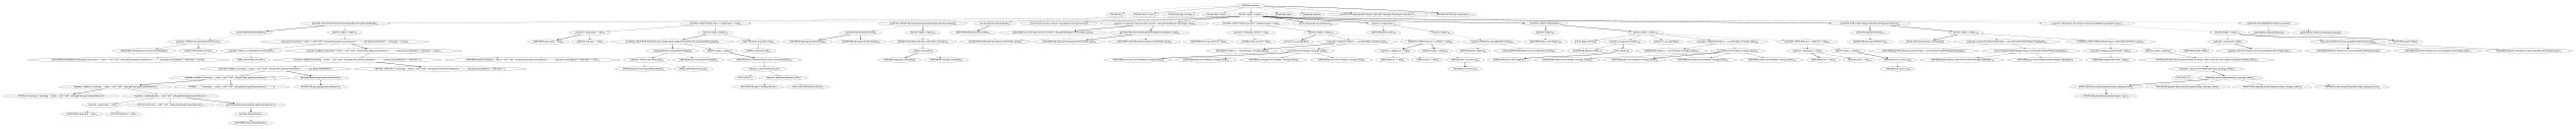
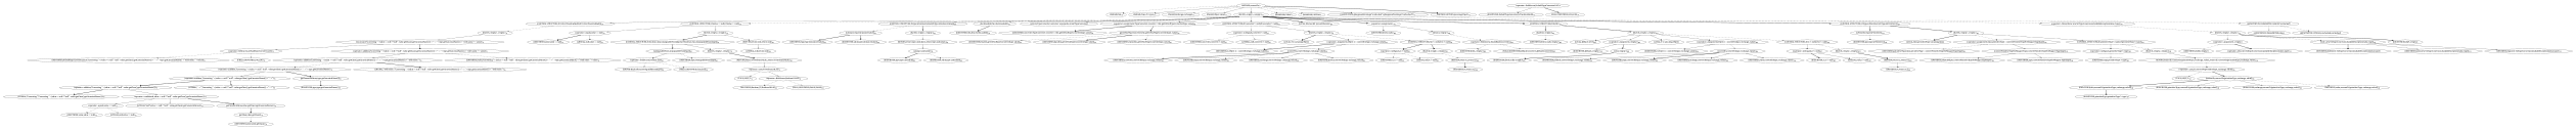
  digraph {
    fontname=Merriweather
    node [fontname=Merriweather]
    edge [arrowhead=onormal fontname=Merriweather style=dashed]
    n1 [label=<(METHOD,convertTo)<SUB>72</SUB>>]
    n2 [label=<(PARAM,this)<SUB>72</SUB>>]
    n3 [label=<(PARAM,Class&lt;T&gt; type)<SUB>73</SUB>>]
    n4 [label=<(PARAM,Exchange exchange)<SUB>73</SUB>>]
    n5 [label=<(PARAM,Object value)<SUB>73</SUB>>]
    n6 [label=<(BLOCK,&lt;empty&gt;,&lt;empty&gt;)<SUB>73</SUB>>]
    n7 [label=<(MODIFIER,PUBLIC)>]
    n8 [label=<(MODIFIER,VIRTUAL)>]
    n9 [label=<(ANNOTATION,@SuppressWarnings(&quot;unchecked&quot;),@SuppressWarnings(&quot;unchecked&quot;))<SUB>72</SUB>>]
    n10 [label=<(METHOD_RETURN,java.lang.Object)<SUB>73</SUB>>]
    n11 [label=<(CONTROL_STRUCTURE,if (LOG.isTraceEnabled()),if (LOG.isTraceEnabled()))<SUB>74</SUB>>]
    n12 [label=<(CONTROL_STRUCTURE,if (value == null),if (value == null))<SUB>79</SUB>>]
    n13 [label=<(CONTROL_STRUCTURE,if (type.isInstance(value)),if (type.isInstance(value)))<SUB>88</SUB>>]
    n14 [label=<(checkLoaded,this.checkLoaded())<SUB>93</SUB>>]
    n15 [label=<(LOCAL,TypeConverter converter: org.apache.camel.TypeConverter)>]
    n16 [label=<(&lt;operator&gt;.assignment,TypeConverter converter = this.getOrFindTypeConverter(type, value))<SUB>96</SUB>>]
    n17 [label=<(CONTROL_STRUCTURE,if (converter != null),if (converter != null))<SUB>97</SUB>>]
    n18 [label=<(LOCAL,$iterLocal0: java.util.Iterator)<SUB>105</SUB>>]
    n19 [label=<(&lt;operator&gt;.assignment,)<SUB>105</SUB>>]
    n20 [label=<(CONTROL_STRUCTURE,FOR,FOR)<SUB>105</SUB>>]
    n21 [label=<(CONTROL_STRUCTURE,if (type.isPrimitive()),if (type.isPrimitive()))<SUB>113</SUB>>]
    n22 [label=<(&lt;operator&gt;.throw,throw new NoTypeConversionAvailableException(value, type);)<SUB>121</SUB>>]
    n23 [label=<(ANNOTATION_PARAMETER_ASSIGN,&quot;unchecked&quot;)>]
-   n24 [label=<(isTraceEnabled,isTraceEnabled())<SUB>74</SUB>>]
    n25 [label=<(BLOCK,&lt;empty&gt;,&lt;empty&gt;)<SUB>74</SUB>>]
    n26 [label=<(&lt;operator&gt;.equals,value == null)<SUB>79</SUB>>]
    n27 [label=<(BLOCK,&lt;empty&gt;,&lt;empty&gt;)<SUB>79</SUB>>]
    n28 [label=<(isInstance,type.isInstance(value))<SUB>88</SUB>>]
    n29 [label=<(BLOCK,&lt;empty&gt;,&lt;empty&gt;)<SUB>88</SUB>>]
    n30 [label=<(IDENTIFIER,this,this.checkLoaded())<SUB>93</SUB>>]
    n31 [label=<(IDENTIFIER,converter,TypeConverter converter = this.getOrFindTypeConverter(type, value))<SUB>96</SUB>>]
    n32 [label=<(getOrFindTypeConverter,this.getOrFindTypeConverter(type, value))<SUB>96</SUB>>]
    n33 [label=<(&lt;operator&gt;.notEquals,converter != null)<SUB>97</SUB>>]
    n34 [label=<(BLOCK,&lt;empty&gt;,&lt;empty&gt;)<SUB>97</SUB>>]
    n35 [label=<(IDENTIFIER,$iterLocal0,)<SUB>105</SUB>>]
    n36 [label=<(iterator,&lt;empty&gt;)<SUB>105</SUB>>]
    n37 [label=<(hasNext,&lt;empty&gt;)<SUB>105</SUB>>]
    n38 [label=<(BLOCK,&lt;empty&gt;,&lt;empty&gt;)<SUB>105</SUB>>]
    n39 [label=<(isPrimitive,type.isPrimitive())<SUB>113</SUB>>]
    n40 [label=<(BLOCK,&lt;empty&gt;,&lt;empty&gt;)<SUB>113</SUB>>]
    n41 [label=<(BLOCK,&lt;empty&gt;,&lt;empty&gt;)<SUB>121</SUB>>]
    n42 [label=<(&lt;operator&gt;.fieldAccess,DefaultTypeConverter.LOG)<SUB>74</SUB>>]
    n43 [label=<(trace,trace(&quot;Converting &quot; + (value == null ? &quot;null&quot; : value.getClass().getCanonicalName()) + &quot; -&gt; &quot; + type.getCanonicalName() + &quot; with value: &quot; + value))<SUB>75</SUB>>]
    n44 [label=<(IDENTIFIER,DefaultTypeConverter,isTraceEnabled())<SUB>74</SUB>>]
    n45 [label=<(FIELD_IDENTIFIER,LOG,LOG)<SUB>74</SUB>>]
    n46 [label=<(&lt;operator&gt;.fieldAccess,DefaultTypeConverter.LOG)<SUB>75</SUB>>]
    n47 [label=<(&lt;operator&gt;.addition,&quot;Converting &quot; + (value == null ? &quot;null&quot; : value.getClass().getCanonicalName()) + &quot; -&gt; &quot; + type.getCanonicalName() + &quot; with value: &quot; + value)<SUB>75</SUB>>]
    n48 [label=<(IDENTIFIER,DefaultTypeConverter,trace(&quot;Converting &quot; + (value == null ? &quot;null&quot; : value.getClass().getCanonicalName()) + &quot; -&gt; &quot; + type.getCanonicalName() + &quot; with value: &quot; + value))<SUB>75</SUB>>]
    n49 [label=<(FIELD_IDENTIFIER,LOG,LOG)<SUB>75</SUB>>]
    n50 [label=<(&lt;operator&gt;.addition,&quot;Converting &quot; + (value == null ? &quot;null&quot; : value.getClass().getCanonicalName()) + &quot; -&gt; &quot; + type.getCanonicalName() + &quot; with value: &quot;)<SUB>75</SUB>>]
    n51 [label=<(IDENTIFIER,value,&quot;Converting &quot; + (value == null ? &quot;null&quot; : value.getClass().getCanonicalName()) + &quot; -&gt; &quot; + type.getCanonicalName() + &quot; with value: &quot; + value)<SUB>76</SUB>>]
    n52 [label=<(&lt;operator&gt;.addition,&quot;Converting &quot; + (value == null ? &quot;null&quot; : value.getClass().getCanonicalName()) + &quot; -&gt; &quot; + type.getCanonicalName())<SUB>75</SUB>>]
    n53 [label=<(LITERAL,&quot; with value: &quot;,&quot;Converting &quot; + (value == null ? &quot;null&quot; : value.getClass().getCanonicalName()) + &quot; -&gt; &quot; + type.getCanonicalName() + &quot; with value: &quot;)<SUB>76</SUB>>]
    n54 [label=<(&lt;operator&gt;.addition,&quot;Converting &quot; + (value == null ? &quot;null&quot; : value.getClass().getCanonicalName()) + &quot; -&gt; &quot;)<SUB>75</SUB>>]
    n55 [label=<(getCanonicalName,type.getCanonicalName())<SUB>76</SUB>>]
    n56 [label=<(&lt;operator&gt;.addition,&quot;Converting &quot; + (value == null ? &quot;null&quot; : value.getClass().getCanonicalName()))<SUB>75</SUB>>]
    n57 [label=<(LITERAL,&quot; -&gt; &quot;,&quot;Converting &quot; + (value == null ? &quot;null&quot; : value.getClass().getCanonicalName()) + &quot; -&gt; &quot;)<SUB>76</SUB>>]
    n58 [label=<(IDENTIFIER,type,type.getCanonicalName())<SUB>76</SUB>>]
    n59 [label=<(LITERAL,&quot;Converting &quot;,&quot;Converting &quot; + (value == null ? &quot;null&quot; : value.getClass().getCanonicalName()))<SUB>75</SUB>>]
    n60 [label=<(&lt;operator&gt;.conditional,value == null ? &quot;null&quot; : value.getClass().getCanonicalName())<SUB>75</SUB>>]
    n61 [label=<(&lt;operator&gt;.equals,value == null)<SUB>75</SUB>>]
    n62 [label=<(LITERAL,&quot;null&quot;,value == null ? &quot;null&quot; : value.getClass().getCanonicalName())<SUB>75</SUB>>]
    n63 [label=<(getCanonicalName,value.getClass().getCanonicalName())<SUB>75</SUB>>]
    n64 [label=<(IDENTIFIER,value,value == null)<SUB>75</SUB>>]
    n65 [label=<(LITERAL,null,value == null)<SUB>75</SUB>>]
    n66 [label=<(getClass,value.getClass())<SUB>75</SUB>>]
    n67 [label=<(IDENTIFIER,value,value.getClass())<SUB>75</SUB>>]
    n68 [label=<(IDENTIFIER,value,value == null)<SUB>79</SUB>>]
    n69 [label=<(LITERAL,null,value == null)<SUB>79</SUB>>]
    n70 [label=<(CONTROL_STRUCTURE,if (boolean.class.isAssignableFrom(type)),if (boolean.class.isAssignableFrom(type)))<SUB>81</SUB>>]
    n71 [label=<(RETURN,return null;,return null;)<SUB>84</SUB>>]
    n72 [label=<(isAssignableFrom,isAssignableFrom(type))<SUB>81</SUB>>]
    n73 [label=<(BLOCK,&lt;empty&gt;,&lt;empty&gt;)<SUB>81</SUB>>]
    n74 [label=<(LITERAL,null,return null;)<SUB>84</SUB>>]
    n75 [label=<(&lt;operator&gt;.fieldAccess,boolean.class)<SUB>81</SUB>>]
    n76 [label=<(IDENTIFIER,type,isAssignableFrom(type))<SUB>81</SUB>>]
    n77 [label=<(RETURN,return (T) Boolean.FALSE;,return (T) Boolean.FALSE;)<SUB>82</SUB>>]
    n78 [label=<(IDENTIFIER,boolean,isAssignableFrom(type))<SUB>81</SUB>>]
    n79 [label=<(FIELD_IDENTIFIER,class,class)<SUB>81</SUB>>]
    n80 [label=<(&lt;operator&gt;.cast,(T) Boolean.FALSE)<SUB>82</SUB>>]
    n81 [label=<(TYPE_REF,T,T)<SUB>82</SUB>>]
    n82 [label=<(&lt;operator&gt;.fieldAccess,Boolean.FALSE)<SUB>82</SUB>>]
    n83 [label=<(IDENTIFIER,Boolean,(T) Boolean.FALSE)<SUB>82</SUB>>]
    n84 [label=<(FIELD_IDENTIFIER,FALSE,FALSE)<SUB>82</SUB>>]
    n85 [label=<(IDENTIFIER,type,type.isInstance(value))<SUB>88</SUB>>]
    n86 [label=<(IDENTIFIER,value,type.isInstance(value))<SUB>88</SUB>>]
    n87 [label=<(RETURN,return type.cast(value);,return type.cast(value);)<SUB>89</SUB>>]
    n88 [label=<(cast,type.cast(value))<SUB>89</SUB>>]
    n89 [label=<(IDENTIFIER,type,type.cast(value))<SUB>89</SUB>>]
    n90 [label=<(IDENTIFIER,value,type.cast(value))<SUB>89</SUB>>]
    n91 [label=<(IDENTIFIER,this,this.getOrFindTypeConverter(type, value))<SUB>96</SUB>>]
    n92 [label=<(IDENTIFIER,type,this.getOrFindTypeConverter(type, value))<SUB>96</SUB>>]
    n93 [label=<(IDENTIFIER,value,this.getOrFindTypeConverter(type, value))<SUB>96</SUB>>]
    n94 [label=<(IDENTIFIER,converter,converter != null)<SUB>97</SUB>>]
    n95 [label=<(LITERAL,null,converter != null)<SUB>97</SUB>>]
    n96 [label=<(LOCAL,T rc: java.lang.Object)>]
    n97 [label=<(&lt;operator&gt;.assignment,Object rc = convertTo(type, exchange, value))<SUB>98</SUB>>]
    n98 [label=<(CONTROL_STRUCTURE,if (rc != null),if (rc != null))<SUB>99</SUB>>]
    n99 [label=<(IDENTIFIER,rc,Object rc = convertTo(type, exchange, value))<SUB>98</SUB>>]
    n100 [label=<(convertTo,convertTo(type, exchange, value))<SUB>98</SUB>>]
    n101 [label=<(&lt;operator&gt;.notEquals,rc != null)<SUB>99</SUB>>]
    n102 [label=<(BLOCK,&lt;empty&gt;,&lt;empty&gt;)<SUB>99</SUB>>]
    n103 [label=<(IDENTIFIER,converter,convertTo(type, exchange, value))<SUB>98</SUB>>]
    n104 [label=<(IDENTIFIER,type,convertTo(type, exchange, value))<SUB>98</SUB>>]
    n105 [label=<(IDENTIFIER,exchange,convertTo(type, exchange, value))<SUB>98</SUB>>]
    n106 [label=<(IDENTIFIER,value,convertTo(type, exchange, value))<SUB>98</SUB>>]
    n107 [label=<(IDENTIFIER,rc,rc != null)<SUB>99</SUB>>]
    n108 [label=<(LITERAL,null,rc != null)<SUB>99</SUB>>]
    n109 [label=<(RETURN,return rc;,return rc;)<SUB>100</SUB>>]
    n110 [label=<(IDENTIFIER,rc,return rc;)<SUB>100</SUB>>]
    n111 [label=<(&lt;operator&gt;.fieldAccess,this.fallbackConverters)<SUB>105</SUB>>]
    n112 [label=<(IDENTIFIER,this,&lt;empty&gt;)<SUB>105</SUB>>]
    n113 [label=<(FIELD_IDENTIFIER,fallbackConverters,fallbackConverters)<SUB>105</SUB>>]
    n114 [label=<(IDENTIFIER,$iterLocal0,&lt;empty&gt;)<SUB>105</SUB>>]
    n115 [label=<(LOCAL,fallback: ANY)<SUB>105</SUB>>]
    n116 [label=<(&lt;operator&gt;.assignment,&lt;empty&gt;)<SUB>105</SUB>>]
    n117 [label=<(LOCAL,T rc: java.lang.Object)>]
    n118 [label=<(&lt;operator&gt;.assignment,Object rc = convertTo(type, exchange, value))<SUB>106</SUB>>]
    n119 [label=<(CONTROL_STRUCTURE,if (rc != null),if (rc != null))<SUB>107</SUB>>]
    n120 [label=<(IDENTIFIER,fallback,&lt;empty&gt;)<SUB>105</SUB>>]
    n121 [label=<(next,&lt;empty&gt;)<SUB>105</SUB>>]
    n122 [label=<(IDENTIFIER,rc,Object rc = convertTo(type, exchange, value))<SUB>106</SUB>>]
    n123 [label=<(convertTo,convertTo(type, exchange, value))<SUB>106</SUB>>]
    n124 [label=<(&lt;operator&gt;.notEquals,rc != null)<SUB>107</SUB>>]
    n125 [label=<(BLOCK,&lt;empty&gt;,&lt;empty&gt;)<SUB>107</SUB>>]
    n126 [label=<(IDENTIFIER,$iterLocal0,&lt;empty&gt;)<SUB>105</SUB>>]
    n127 [label=<(IDENTIFIER,fallback,convertTo(type, exchange, value))<SUB>106</SUB>>]
    n128 [label=<(IDENTIFIER,type,convertTo(type, exchange, value))<SUB>106</SUB>>]
    n129 [label=<(IDENTIFIER,exchange,convertTo(type, exchange, value))<SUB>106</SUB>>]
    n130 [label=<(IDENTIFIER,value,convertTo(type, exchange, value))<SUB>106</SUB>>]
    n131 [label=<(IDENTIFIER,rc,rc != null)<SUB>107</SUB>>]
    n132 [label=<(LITERAL,null,rc != null)<SUB>107</SUB>>]
    n133 [label=<(RETURN,return rc;,return rc;)<SUB>108</SUB>>]
    n134 [label=<(IDENTIFIER,rc,return rc;)<SUB>108</SUB>>]
    n135 [label=<(IDENTIFIER,type,type.isPrimitive())<SUB>113</SUB>>]
    n136 [label=<(LOCAL,Class primitiveType: java.lang.Class)>]
    n137 [label=<(&lt;operator&gt;.assignment,Class primitiveType = convertPrimitiveTypeToWrapperType(type))<SUB>114</SUB>>]
    n138 [label=<(CONTROL_STRUCTURE,if (primitiveType != type),if (primitiveType != type))<SUB>115</SUB>>]
    n139 [label=<(IDENTIFIER,primitiveType,Class primitiveType = convertPrimitiveTypeToWrapperType(type))<SUB>114</SUB>>]
    n140 [label=<(convertPrimitiveTypeToWrapperType,convertPrimitiveTypeToWrapperType(type))<SUB>114</SUB>>]
    n141 [label=<(&lt;operator&gt;.notEquals,primitiveType != type)<SUB>115</SUB>>]
    n142 [label=<(BLOCK,&lt;empty&gt;,&lt;empty&gt;)<SUB>115</SUB>>]
    n143 [label=<(IDENTIFIER,ObjectHelper,convertPrimitiveTypeToWrapperType(type))<SUB>114</SUB>>]
    n144 [label=<(IDENTIFIER,type,convertPrimitiveTypeToWrapperType(type))<SUB>114</SUB>>]
    n145 [label=<(IDENTIFIER,type,primitiveType != type)<SUB>115</SUB>>]
    n146 [label=<(RETURN,return (T) convertTo(primitiveType, exchange, value);,return (T) convertTo(primitiveType, exchange, value);)<SUB>116</SUB>>]
    n147 [label=<(IDENTIFIER,primitiveType,primitiveType != type)<SUB>115</SUB>>]
    n148 [label=<(&lt;operator&gt;.cast,(T) convertTo(primitiveType, exchange, value))<SUB>116</SUB>>]
    n149 [label=<(TYPE_REF,T,T)<SUB>116</SUB>>]
    n150 [label=<(convertTo,convertTo(primitiveType, exchange, value))<SUB>116</SUB>>]
    n151 [label=<(IDENTIFIER,this,convertTo(primitiveType, exchange, value))<SUB>116</SUB>>]
    n152 [label=<(IDENTIFIER,primitiveType,convertTo(primitiveType, exchange, value))<SUB>116</SUB>>]
    n153 [label=<(IDENTIFIER,exchange,convertTo(primitiveType, exchange, value))<SUB>116</SUB>>]
    n154 [label=<(IDENTIFIER,value,convertTo(primitiveType, exchange, value))<SUB>116</SUB>>]
    n155 [label=<(&lt;operator&gt;.assignment,&lt;empty&gt;)>]
    n156 [label=<(&lt;init&gt;,new NoTypeConversionAvailableException(value, type))<SUB>121</SUB>>]
    n157 [label=<(IDENTIFIER,$obj9,&lt;empty&gt;)>]
    n158 [label=<(IDENTIFIER,$obj9,&lt;empty&gt;)>]
    n159 [label=<(&lt;operator&gt;.alloc,new NoTypeConversionAvailableException(value, type))<SUB>121</SUB>>]
    n160 [label=<(IDENTIFIER,$obj9,new NoTypeConversionAvailableException(value, type))>]
    n161 [label=<(IDENTIFIER,value,new NoTypeConversionAvailableException(value, type))<SUB>121</SUB>>]
    n162 [label=<(IDENTIFIER,type,new NoTypeConversionAvailableException(value, type))<SUB>121</SUB>>]
    n163 [label=<(ANNOTATION_PARAMETER,value)>]
    n164 [label=<(ANNOTATION_LITERAL,unchecked,unchecked)>]
    n1 -> n2 [arrowhead=tee]
    n1 -> n3 [arrowhead=tee style=solid]
    n1 -> n4
    n1 -> n5 [style=solid]
    n1 -> n6 [arrowhead=tee style=solid]
    n1 -> n7 [arrowhead=tee]
    n1 -> n8 [arrowhead=tee]
    n1 -> n9 [arrowhead=tee style=solid]
    n1 -> n10 [arrowhead=tee style=bold]
    n6 -> n11 [style=solid]
    n6 -> n12
    n6 -> n13
    n6 -> n14
    n6 -> n15 [style=solid]
    n6 -> n16 [arrowhead=tee style=solid]
    n6 -> n17 [arrowhead=tee style=solid]
    n6 -> n18 [style=bold]
    n6 -> n19 [style=bold]
    n6 -> n20 [arrowhead=tee style=bold]
    n6 -> n21 [style=bold]
    n6 -> n22
    n9 -> n23
-   n11 -> n24 [style=bold]
    n11 -> n25
    n12 -> n26 [style=solid]
    n12 -> n27 [style=solid]
    n13 -> n28
    n13 -> n29 [style=bold]
    n14 -> n30 [arrowhead=tee style=bold]
    n16 -> n31 [arrowhead=tee style=bold]
    n16 -> n32 [arrowhead=tee style=bold]
    n17 -> n33
    n17 -> n34 [arrowhead=tee style=solid]
    n19 -> n35 [arrowhead=tee style=solid]
    n19 -> n36 [arrowhead=tee style=solid]
    n20 -> n37 [style=bold]
    n20 -> n38 [style=bold]
    n21 -> n39 [style=bold]
    n21 -> n40 [style=bold]
    n22 -> n41
    n23 -> n163
    n23 -> n164 [arrowhead=tee]
-   n24 -> n42 [arrowhead=tee]
    n25 -> n43 [style=solid]
    n26 -> n68 [arrowhead=tee style=bold]
    n26 -> n69 [arrowhead=tee style=solid]
    n27 -> n70 [style=bold]
    n27 -> n71 [arrowhead=tee style=solid]
    n28 -> n85 [style=bold]
    n28 -> n86 [style=bold]
    n29 -> n87
    n32 -> n91
    n32 -> n92 [style=bold]
    n32 -> n93 [arrowhead=tee]
    n33 -> n94
    n33 -> n95
    n34 -> n96 [arrowhead=tee style=bold]
    n34 -> n97 [arrowhead=tee style=solid]
    n34 -> n98
    n36 -> n111 [arrowhead=tee]
    n37 -> n114 [arrowhead=tee]
    n38 -> n115 [arrowhead=tee style=solid]
    n38 -> n116 [style=solid]
    n38 -> n117 [arrowhead=tee style=solid]
    n38 -> n118 [arrowhead=tee style=solid]
    n38 -> n119
    n39 -> n135 [arrowhead=tee]
    n40 -> n136 [arrowhead=tee style=bold]
    n40 -> n137 [arrowhead=tee]
    n40 -> n138 [style=solid]
    n41 -> n155
    n41 -> n156 [arrowhead=tee]
    n41 -> n157 [style=bold]
    n42 -> n44 [arrowhead=tee style=solid]
    n42 -> n45 [style=bold]
    n43 -> n46 [style=solid]
    n43 -> n47 [arrowhead=tee style=bold]
    n46 -> n48
    n46 -> n49
    n47 -> n50 [style=solid]
    n47 -> n51 [arrowhead=tee]
    n50 -> n52 [arrowhead=tee]
    n50 -> n53 [arrowhead=tee style=bold]
    n52 -> n54 [style=solid]
    n52 -> n55 [arrowhead=tee style=bold]
    n54 -> n56 [arrowhead=tee style=bold]
    n54 -> n57 [style=bold]
    n55 -> n58 [arrowhead=tee style=bold]
    n56 -> n59 [arrowhead=tee style=bold]
    n56 -> n60 [style=solid]
    n60 -> n61 [style=solid]
    n60 -> n62 [style=solid]
    n60 -> n63 [arrowhead=tee style=bold]
    n61 -> n64 [arrowhead=tee]
    n61 -> n65
    n63 -> n66 [arrowhead=tee style=bold]
    n66 -> n67 [arrowhead=tee]
    n70 -> n72 [style=bold]
    n70 -> n73 [arrowhead=tee style=solid]
    n71 -> n74 [style=solid]
    n72 -> n75 [arrowhead=tee style=solid]
    n72 -> n76 [arrowhead=tee]
    n73 -> n77 [arrowhead=tee style=bold]
    n75 -> n78
    n75 -> n79 [arrowhead=tee]
    n77 -> n80 [style=solid]
    n80 -> n81
    n80 -> n82 [style=solid]
    n82 -> n83 [arrowhead=tee]
    n82 -> n84
    n87 -> n88 [style=solid]
    n88 -> n89 [style=bold]
    n88 -> n90 [arrowhead=tee]
    n97 -> n99 [arrowhead=tee style=bold]
    n97 -> n100 [arrowhead=tee style=solid]
    n98 -> n101 [arrowhead=tee style=bold]
    n98 -> n102 [arrowhead=tee style=bold]
    n100 -> n103 [style=bold]
    n100 -> n104 [arrowhead=tee]
    n100 -> n105 [style=solid]
    n100 -> n106 [style=solid]
    n101 -> n107
    n101 -> n108 [arrowhead=tee]
    n102 -> n109
    n109 -> n110 [arrowhead=tee style=bold]
    n111 -> n112 [arrowhead=tee]
    n111 -> n113
    n116 -> n120 [style=solid]
    n116 -> n121 [style=bold]
    n118 -> n122 [arrowhead=tee style=solid]
    n118 -> n123
    n119 -> n124 [arrowhead=tee style=solid]
    n119 -> n125
    n121 -> n126 [arrowhead=tee style=bold]
    n123 -> n127 [arrowhead=tee style=solid]
    n123 -> n128 [arrowhead=tee style=bold]
    n123 -> n129 [arrowhead=tee style=solid]
    n123 -> n130 [style=solid]
    n124 -> n131 [style=bold]
    n124 -> n132 [arrowhead=tee style=solid]
    n125 -> n133 [arrowhead=tee style=bold]
    n133 -> n134 [arrowhead=tee style=solid]
    n137 -> n139
    n137 -> n140 [style=solid]
    n138 -> n141 [arrowhead=tee style=solid]
    n138 -> n142
    n140 -> n143 [arrowhead=tee style=solid]
    n140 -> n144 [style=solid]
    n141 -> n145
    n142 -> n146 [arrowhead=tee style=solid]
    n146 -> n148 [arrowhead=tee]
    n148 -> n149
    n148 -> n150 [style=bold]
    n150 -> n151 [style=bold]
    n150 -> n152 [style=solid]
    n150 -> n153 [style=solid]
    n150 -> n154 [arrowhead=tee]
    n151 -> n147 [arrowhead=tee style=bold]
    n155 -> n158
    n155 -> n159 [style=bold]
    n156 -> n160 [arrowhead=tee style=bold]
    n156 -> n161 [style=solid]
    n156 -> n162 [style=solid]
  }
